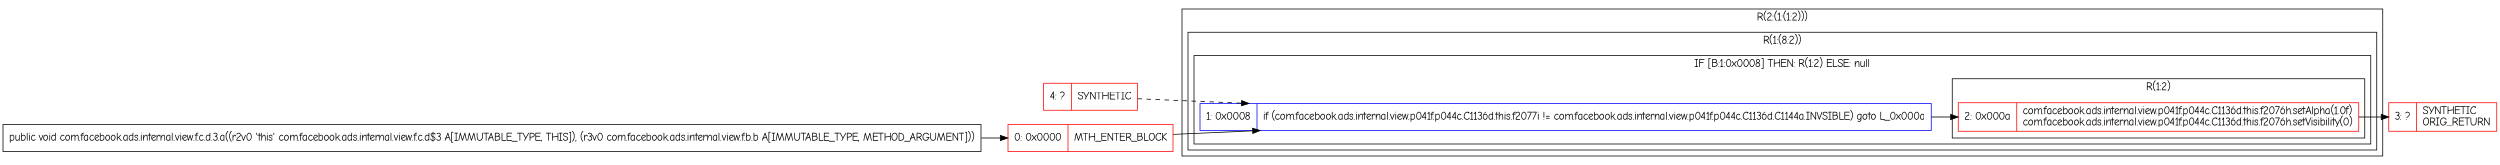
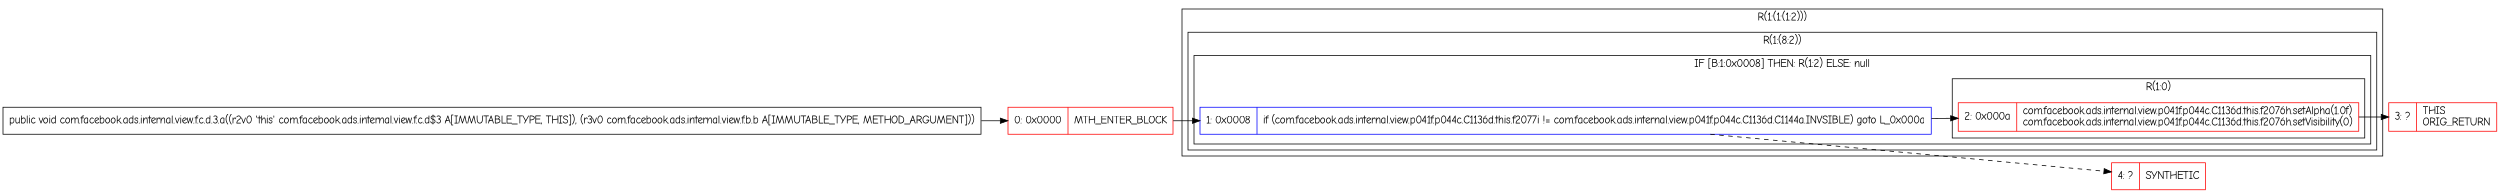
  digraph {
    fontname="Comic Neue"
    rankdir=LR
    node [color=red fontname="Comic Neue" shape=record]
    edge [fontname="Comic Neue"]
    n1 [label="{2\:\ 0x000a|com.facebook.ads.internal.view.p041f.p044c.C1136d.this.f2076h.setAlpha(1.0f)\lcom.facebook.ads.internal.view.p041f.p044c.C1136d.this.f2076h.setVisibility(0)\l}"]
    n2 [color=blue label="{1\:\ 0x0008|if (com.facebook.ads.internal.view.p041f.p044c.C1136d.this.f2077i != com.facebook.ads.internal.view.p041f.p044c.C1136d.C1144a.INVSIBLE) goto L_0x000a\l}"]
-   n3 [label="{3\:\ ?|SYNTHETIC\lORIG_RETURN\l}"]
+   n3 [label="{3\:\ ?|THIS\lORIG_RETURN\l}"]
    n4 [label="{4\:\ ?|SYNTHETIC\l}"]
    n5 [label="{0\:\ 0x0000|MTH_ENTER_BLOCK\l}"]
    n6 [label="{public void com.facebook.ads.internal.view.f.c.d.3.a((r2v0 'this' com.facebook.ads.internal.view.f.c.d$3 A[IMMUTABLE_TYPE, THIS]), (r3v0 com.facebook.ads.internal.view.f.b.b A[IMMUTABLE_TYPE, METHOD_ARGUMENT])) }" color=""]
    subgraph cluster_1 {
-     label="R(2:(1:(1:2)))"
+     label="R(1:(1:(1:2)))"
      subgraph cluster_2 {
        label="R(1:(8:2))"
        subgraph cluster_3 {
          label="IF [B:1:0x0008] THEN: R(1:2) ELSE: null"
          n2
          subgraph cluster_4 {
-           label="R(1:2)"
+           label="R(1:0)"
            n1
          }
        }
      }
    }
    n1 -> n3
    n2 -> n1
-   n4 -> n2 [style=dashed]
+   n2 -> n4 [style=dashed]
    n5 -> n2
    n6 -> n5
  }
